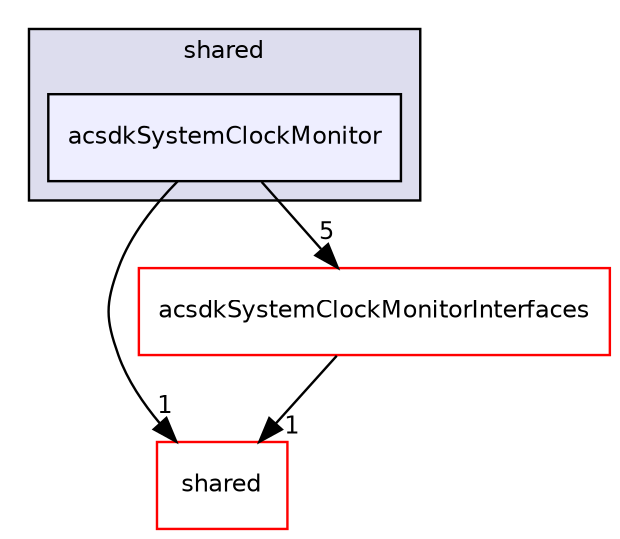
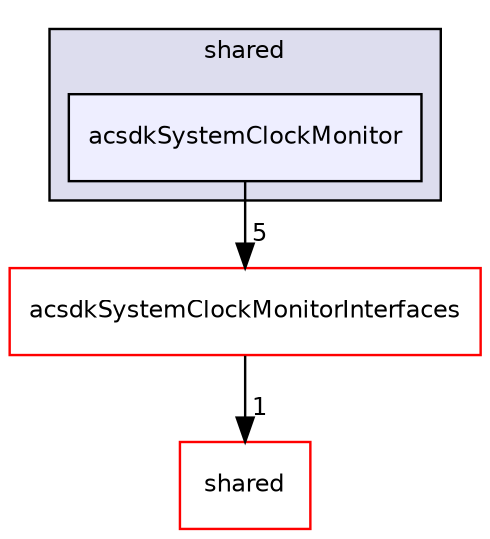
  digraph {
    compound=true
    node [fillcolor=white fontname=Helvetica fontsize=10 shape=box style=filled color=red]
    edge [headlabel=1 labeldistance=1.5 labelfontname=Helvetica labelfontsize=10]
    n1 [fillcolor="#eeeeff" label=acsdkSystemClockMonitor pencolor=black color=""]
    n2 [label=shared]
    n3 [label=acsdkSystemClockMonitorInterfaces]
    subgraph cluster_1 {
      bgcolor="#ddddee"
      fontname=Helvetica
      fontsize=10
      label=shared
      pencolor=black
      n1
    }
-   n1 -> n2
    n1 -> n3 [headlabel=5]
    n3 -> n2
  }
